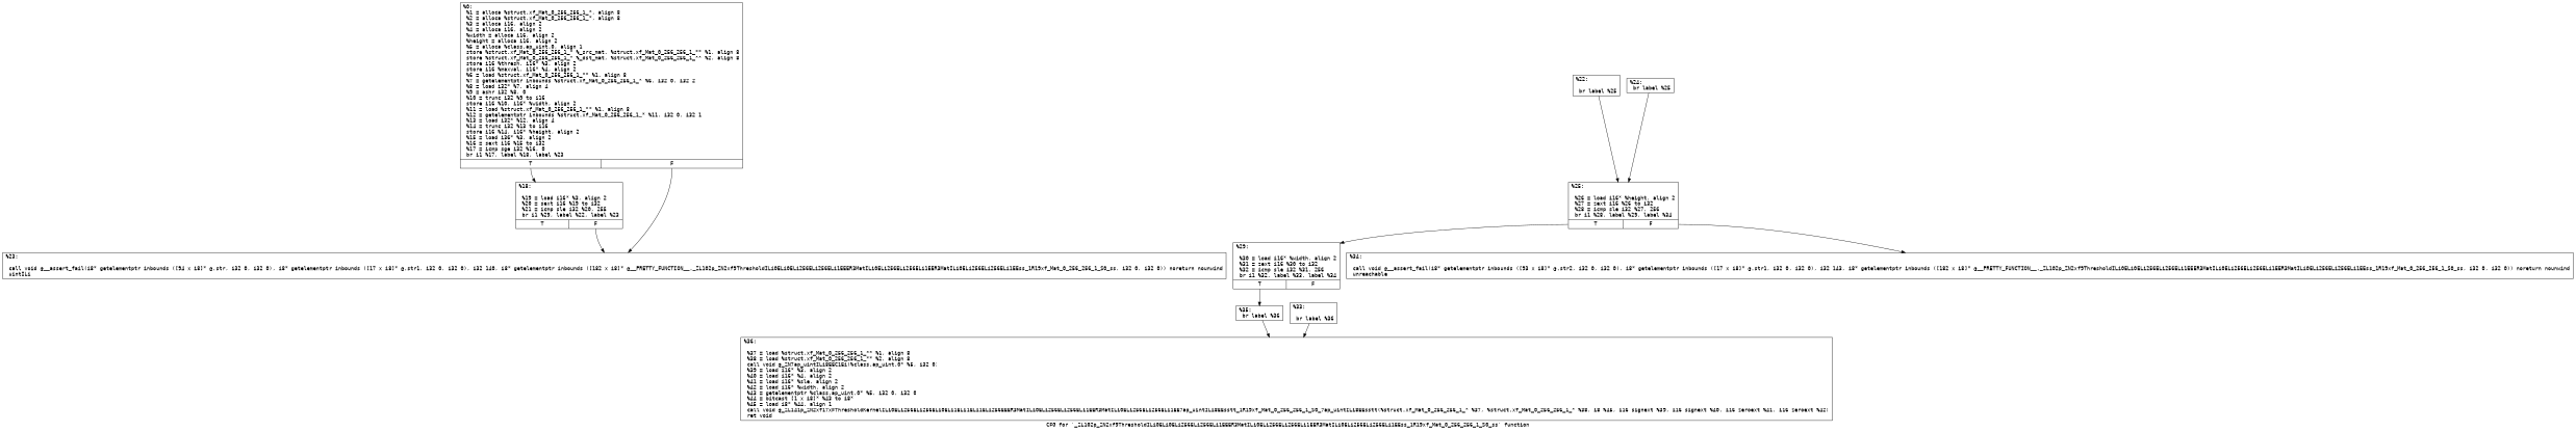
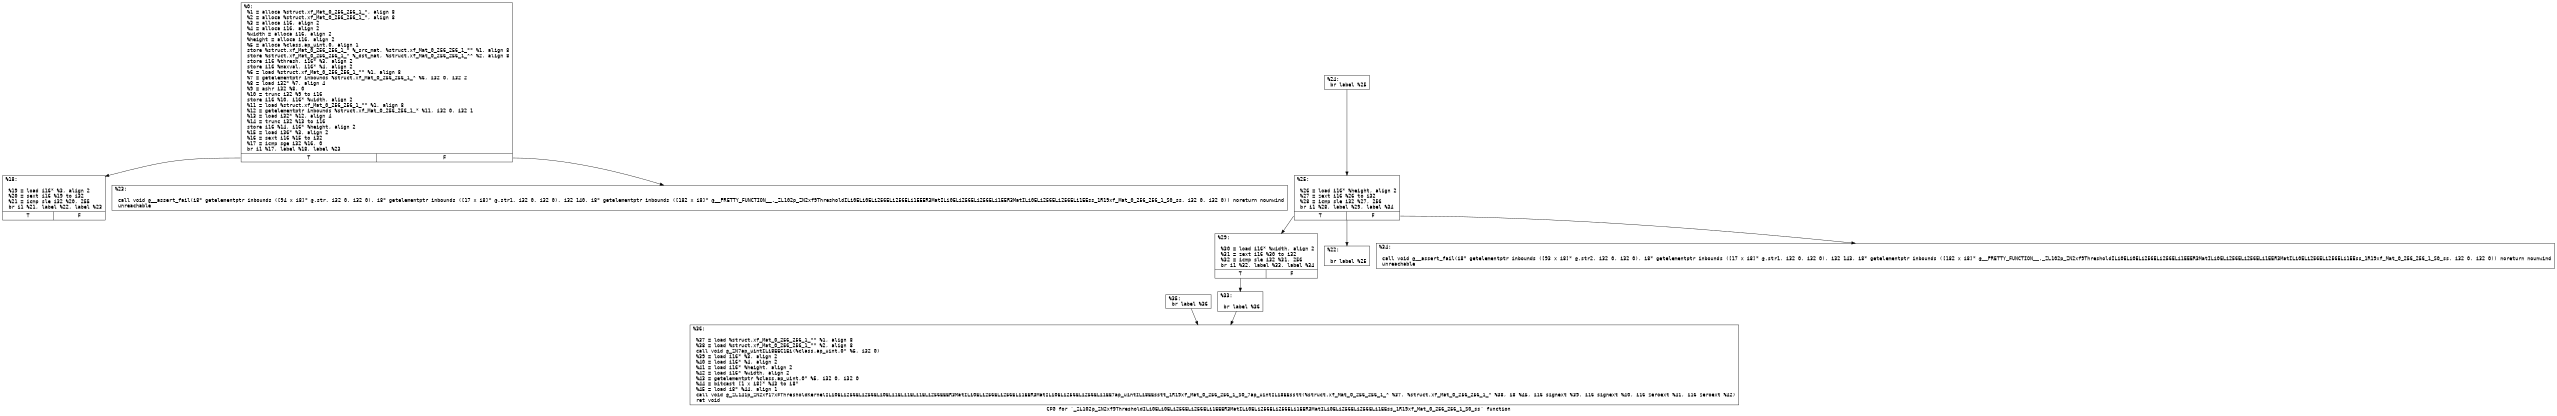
  digraph {
    fontname="DejaVu Sans Mono"
    label="CFG for '_ZL102p_ZN2xf9ThresholdILi0ELi0ELi256ELi256ELi1EEER3MatILi0ELi256ELi256ELi1EER3MatILi0ELi256ELi256ELi1EEss_1R19xf_Mat_0_256_256_1_S0_ss' function"
    node [fontname="DejaVu Sans Mono" shape=record]
    edge [fontname="DejaVu Sans Mono"]
    n1 [label="{%0:\l  %1 = alloca %struct.xf_Mat_0_256_256_1_*, align 8\l  %2 = alloca %struct.xf_Mat_0_256_256_1_*, align 8\l  %3 = alloca i16, align 2\l  %4 = alloca i16, align 2\l  %width = alloca i16, align 2\l  %height = alloca i16, align 2\l  %5 = alloca %class.ap_uint.0, align 1\l  store %struct.xf_Mat_0_256_256_1_* %_src_mat, %struct.xf_Mat_0_256_256_1_** %1, align 8\l  store %struct.xf_Mat_0_256_256_1_* %_dst_mat, %struct.xf_Mat_0_256_256_1_** %2, align 8\l  store i16 %thresh, i16* %3, align 2\l  store i16 %maxval, i16* %4, align 2\l  %6 = load %struct.xf_Mat_0_256_256_1_** %1, align 8\l  %7 = getelementptr inbounds %struct.xf_Mat_0_256_256_1_* %6, i32 0, i32 2\l  %8 = load i32* %7, align 4\l  %9 = ashr i32 %8, 0\l  %10 = trunc i32 %9 to i16\l  store i16 %10, i16* %width, align 2\l  %11 = load %struct.xf_Mat_0_256_256_1_** %1, align 8\l  %12 = getelementptr inbounds %struct.xf_Mat_0_256_256_1_* %11, i32 0, i32 1\l  %13 = load i32* %12, align 4\l  %14 = trunc i32 %13 to i16\l  store i16 %14, i16* %height, align 2\l  %15 = load i36* %3, align 2\l  %16 = sext i16 %15 to i32\l  %17 = icmp sge i32 %16, 0\l  br i1 %17, label %18, label %23\l|{<s0>T|<s1>F}}"]
-   n2 [label="{%18:\l\l  %19 = load i16* %3, align 2\l  %20 = sext i16 %19 to i32\l  %21 = icmp sle i32 %20, 255\l  br i1 %29, label %22, label %23\l|{<s0>T|<s1>F}}"]
-   n3 [label="{%23:\l\l  call void @__assert_fail(i8* getelementptr inbounds ([94 x i8]* @.str, i32 0, i32 0), i8* getelementptr inbounds ([17 x i8]* @.str1, i32 0, i32 0), i32 140, i8* getelementptr inbounds ([182 x i8]* @__PRETTY_FUNCTION__._ZL102p_ZN2xf9ThresholdILi0ELi0ELi256ELi256ELi1EEER3MatILi0ELi256ELi256ELi1EER3MatILi0ELi256ELi256ELi1EEss_1R19xf_Mat_0_256_256_1_S0_ss, i32 0, i32 0)) noreturn nounwind\l  uintILi\l}"]
+   n2 [label="{%18:\l\l  %19 = load i16* %3, align 2\l  %20 = sext i16 %19 to i32\l  %21 = icmp sle i32 %20, 255\l  br i1 %21, label %22, label %23\l|{<s0>T|<s1>F}}"]
+   n3 [label="{%23:\l\l  call void @__assert_fail(i8* getelementptr inbounds ([94 x i8]* @.str, i32 0, i32 0), i8* getelementptr inbounds ([17 x i8]* @.str1, i32 0, i32 0), i32 140, i8* getelementptr inbounds ([182 x i8]* @__PRETTY_FUNCTION__._ZL102p_ZN2xf9ThresholdILi0ELi0ELi256ELi256ELi1EEER3MatILi0ELi256ELi256ELi1EER3MatILi0ELi256ELi256ELi1EEss_1R19xf_Mat_0_256_256_1_S0_ss, i32 0, i32 0)) noreturn nounwind\l  unreachable\l}"]
    n4 [label="{%22:\l\l  br label %25\l}"]
    n5 [label="{%25:\l\l  %26 = load i16* %height, align 2\l  %27 = zext i16 %26 to i32\l  %28 = icmp sle i32 %27, 256\l  br i1 %28, label %29, label %34\l|{<s0>T|<s1>F}}"]
    n6 [label="{%29:\l\l  %30 = load i16* %width, align 2\l  %31 = zext i16 %30 to i32\l  %32 = icmp sle i32 %31, 256\l  br i1 %32, label %33, label %34\l|{<s0>T|<s1>F}}"]
    n7 [label="{%34:\l\l  call void @__assert_fail(i8* getelementptr inbounds ([93 x i8]* @.str2, i32 0, i32 0), i8* getelementptr inbounds ([17 x i8]* @.str1, i32 0, i32 0), i32 143, i8* getelementptr inbounds ([182 x i8]* @__PRETTY_FUNCTION__._ZL102p_ZN2xf9ThresholdILi0ELi0ELi256ELi256ELi1EEER3MatILi0ELi256ELi256ELi1EER3MatILi0ELi256ELi256ELi1EEss_1R19xf_Mat_0_256_256_1_S0_ss, i32 0, i32 0)) noreturn nounwind\l  unreachable\l}"]
    n8 [label="{%33:\l\l  br label %36\l}"]
    n9 [label="{%24:                                                  \l  br label %25\l}"]
-   n10 [label="{%36:\l\l  %37 = load %struct.xf_Mat_0_256_256_1_** %1, align 8\l  %38 = load %struct.xf_Mat_0_256_256_1_** %2, align 8\l  call void @_ZN7ap_uintILi8EEC1Ei(%class.ap_uint.0* %5, i32 0)\l  %39 = load i16* %3, align 2\l  %40 = load i16* %4, align 2\l  %41 = load i16* %sle, align 2\l  %42 = load i16* %width, align 2\l  %43 = getelementptr %class.ap_uint.0* %5, i32 0, i32 0\l  %44 = bitcast [1 x i8]* %43 to i8*\l  %45 = load i8* %44, align 1\l  call void @_ZL141p_ZN2xf17xFThresholdKernelILi0ELi256ELi256ELi0ELi1ELi1ELi1ELi256EEER3MatILi0ELi256ELi256ELi1EER3MatILi0ELi256ELi256ELi1EE7ap_uintILi8EEsstt_1R19xf_Mat_0_256_256_1_S0_7ap_uintILi8EEsstt(%struct.xf_Mat_0_256_256_1_* %37, %struct.xf_Mat_0_256_256_1_* %38, i8 %45, i16 signext %39, i16 signext %40, i16 zeroext %41, i16 zeroext %42)\l  ret void\l}"]
+   n10 [label="{%36:\l\l  %37 = load %struct.xf_Mat_0_256_256_1_** %1, align 8\l  %38 = load %struct.xf_Mat_0_256_256_1_** %2, align 8\l  call void @_ZN7ap_uintILi8EEC1Ei(%class.ap_uint.0* %5, i32 0)\l  %39 = load i16* %3, align 2\l  %40 = load i16* %4, align 2\l  %41 = load i16* %height, align 2\l  %42 = load i16* %width, align 2\l  %43 = getelementptr %class.ap_uint.0* %5, i32 0, i32 0\l  %44 = bitcast [1 x i8]* %43 to i8*\l  %45 = load i8* %44, align 1\l  call void @_ZL141p_ZN2xf17xFThresholdKernelILi0ELi256ELi256ELi0ELi1ELi1ELi1ELi256EEER3MatILi0ELi256ELi256ELi1EER3MatILi0ELi256ELi256ELi1EE7ap_uintILi8EEsstt_1R19xf_Mat_0_256_256_1_S0_7ap_uintILi8EEsstt(%struct.xf_Mat_0_256_256_1_* %37, %struct.xf_Mat_0_256_256_1_* %38, i8 %45, i16 signext %39, i16 signext %40, i16 zeroext %41, i16 zeroext %42)\l  ret void\l}"]
    n11 [label="{%35:                                                  \l  br label %36\l}"]
    n1 -> n2 [tailport=s0]
    n1 -> n3 [tailport=s1]
-   n2 -> n3 [tailport=s1]
-   n4 -> n5
+   n5 -> n4
    n5 -> n6 [tailport=s0]
    n5 -> n7 [tailport=s1]
-   n6 -> n11 [tailport=s0]
+   n6 -> n8 [tailport=s0]
    n8 -> n10
    n9 -> n5
    n11 -> n10
  }
